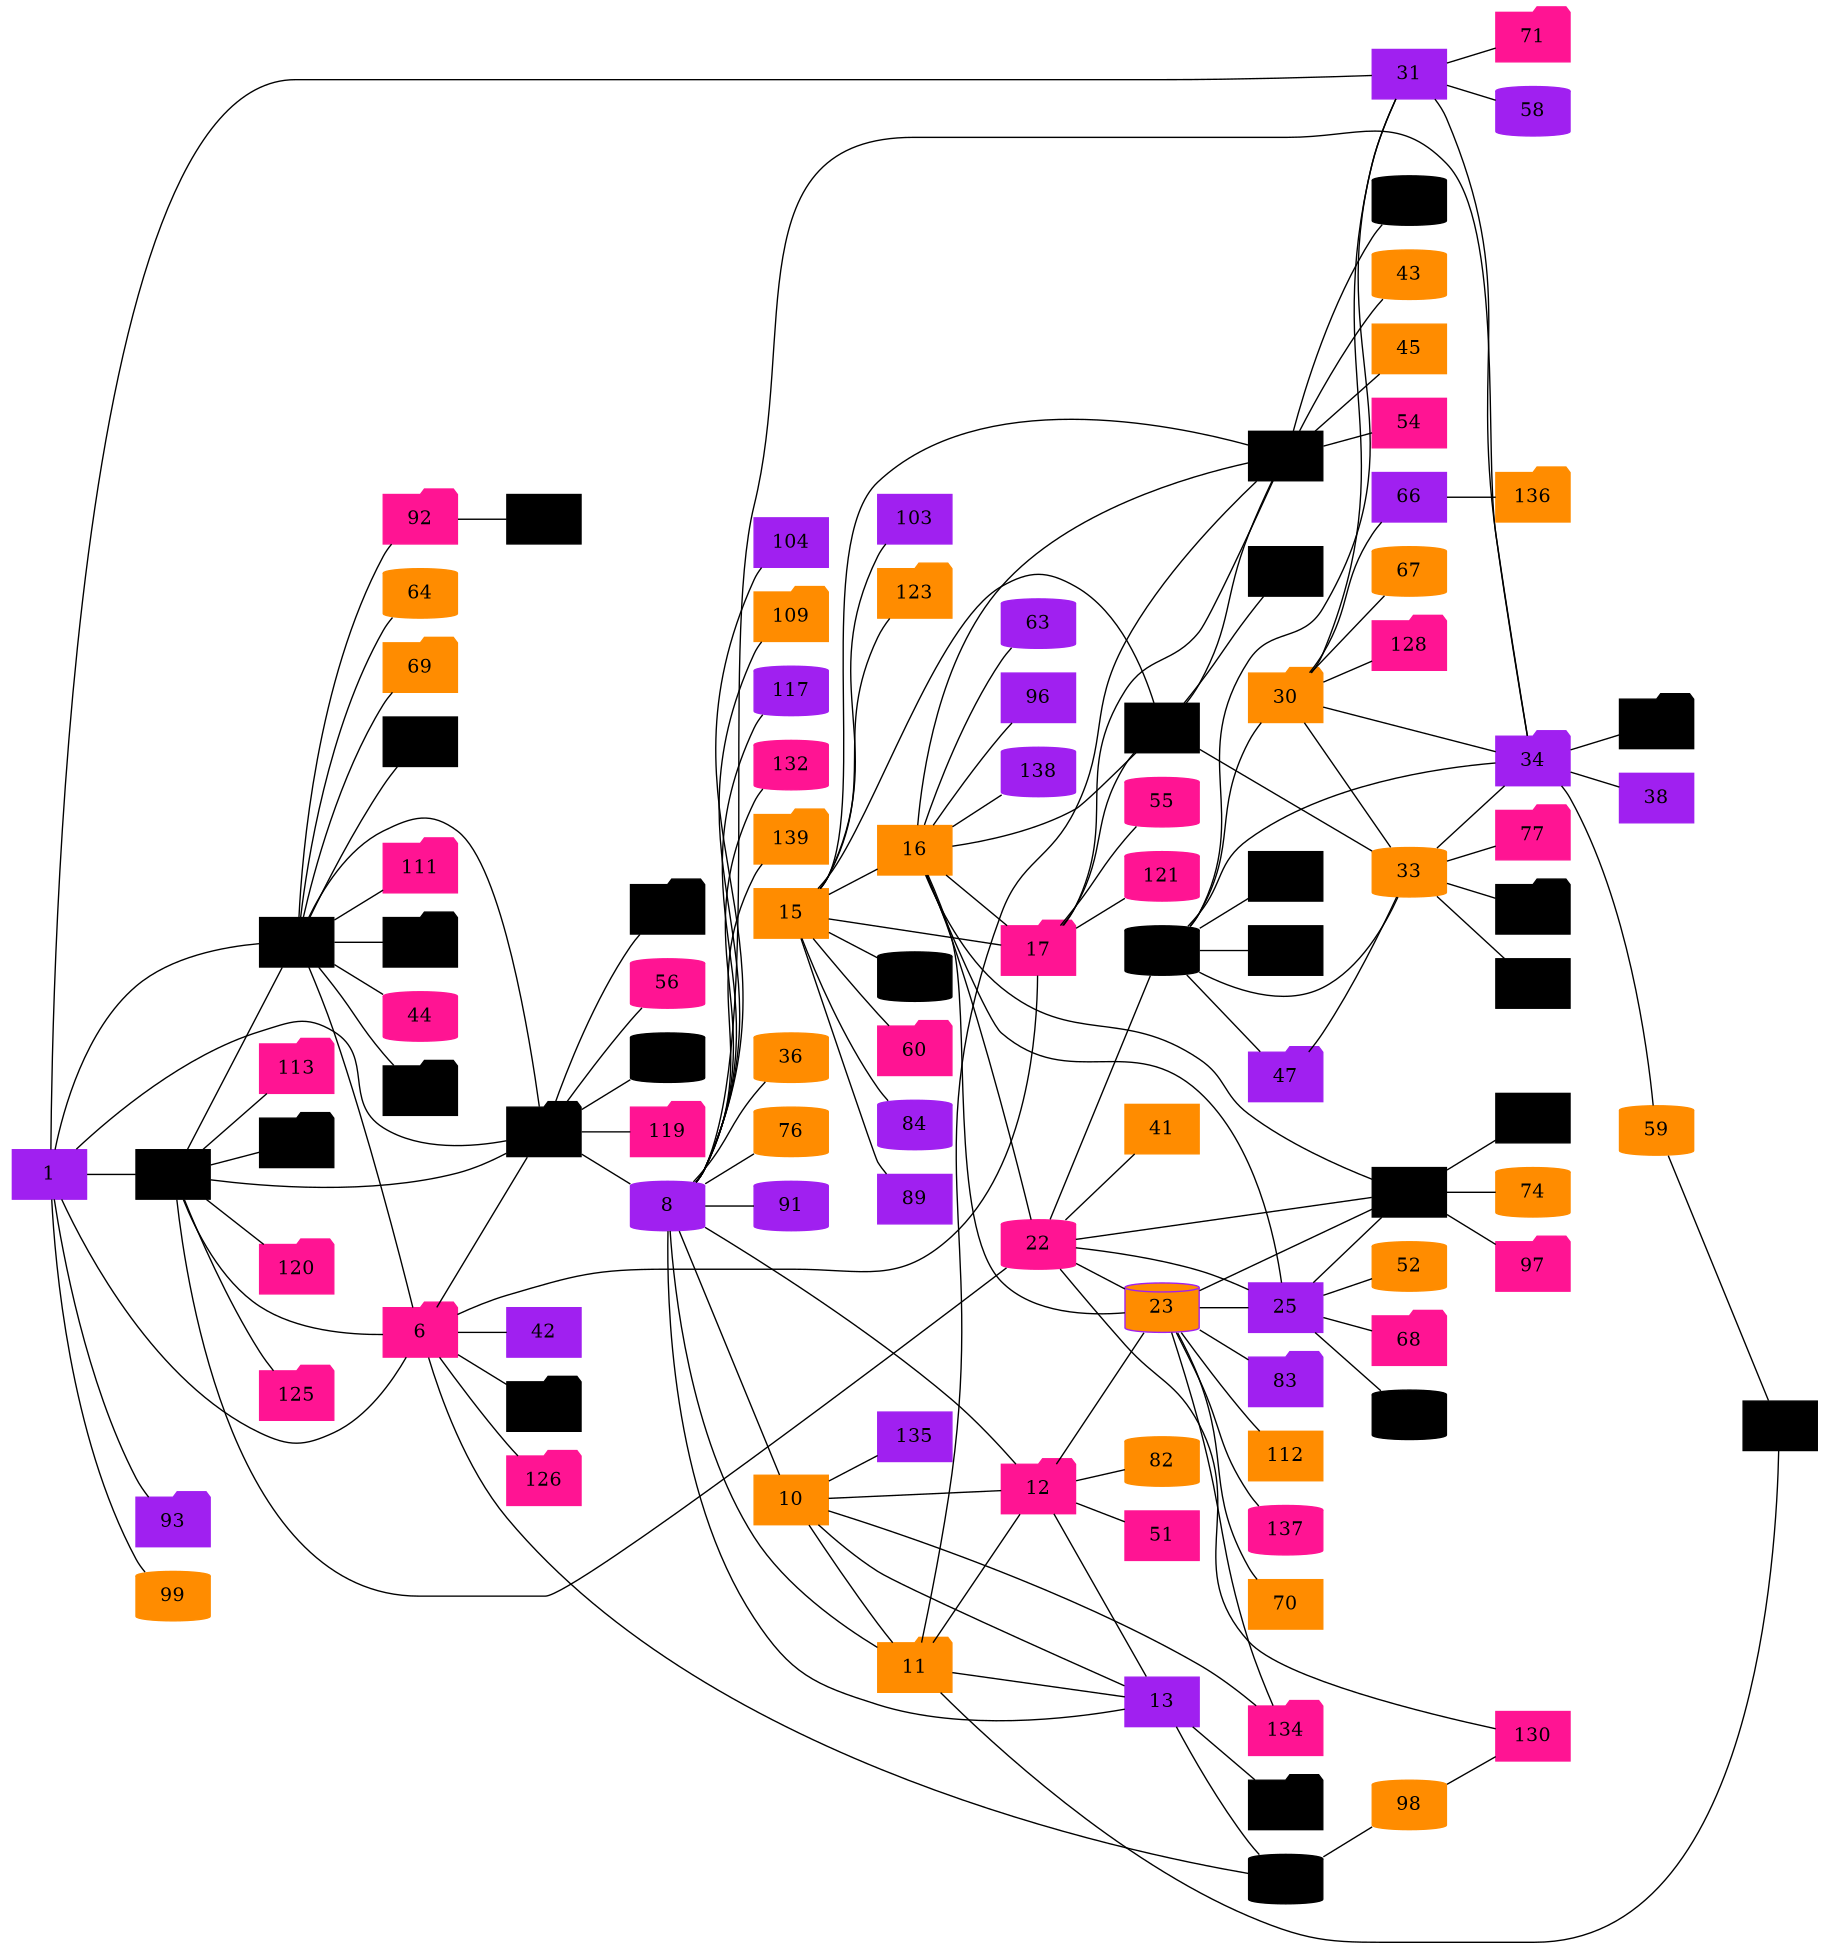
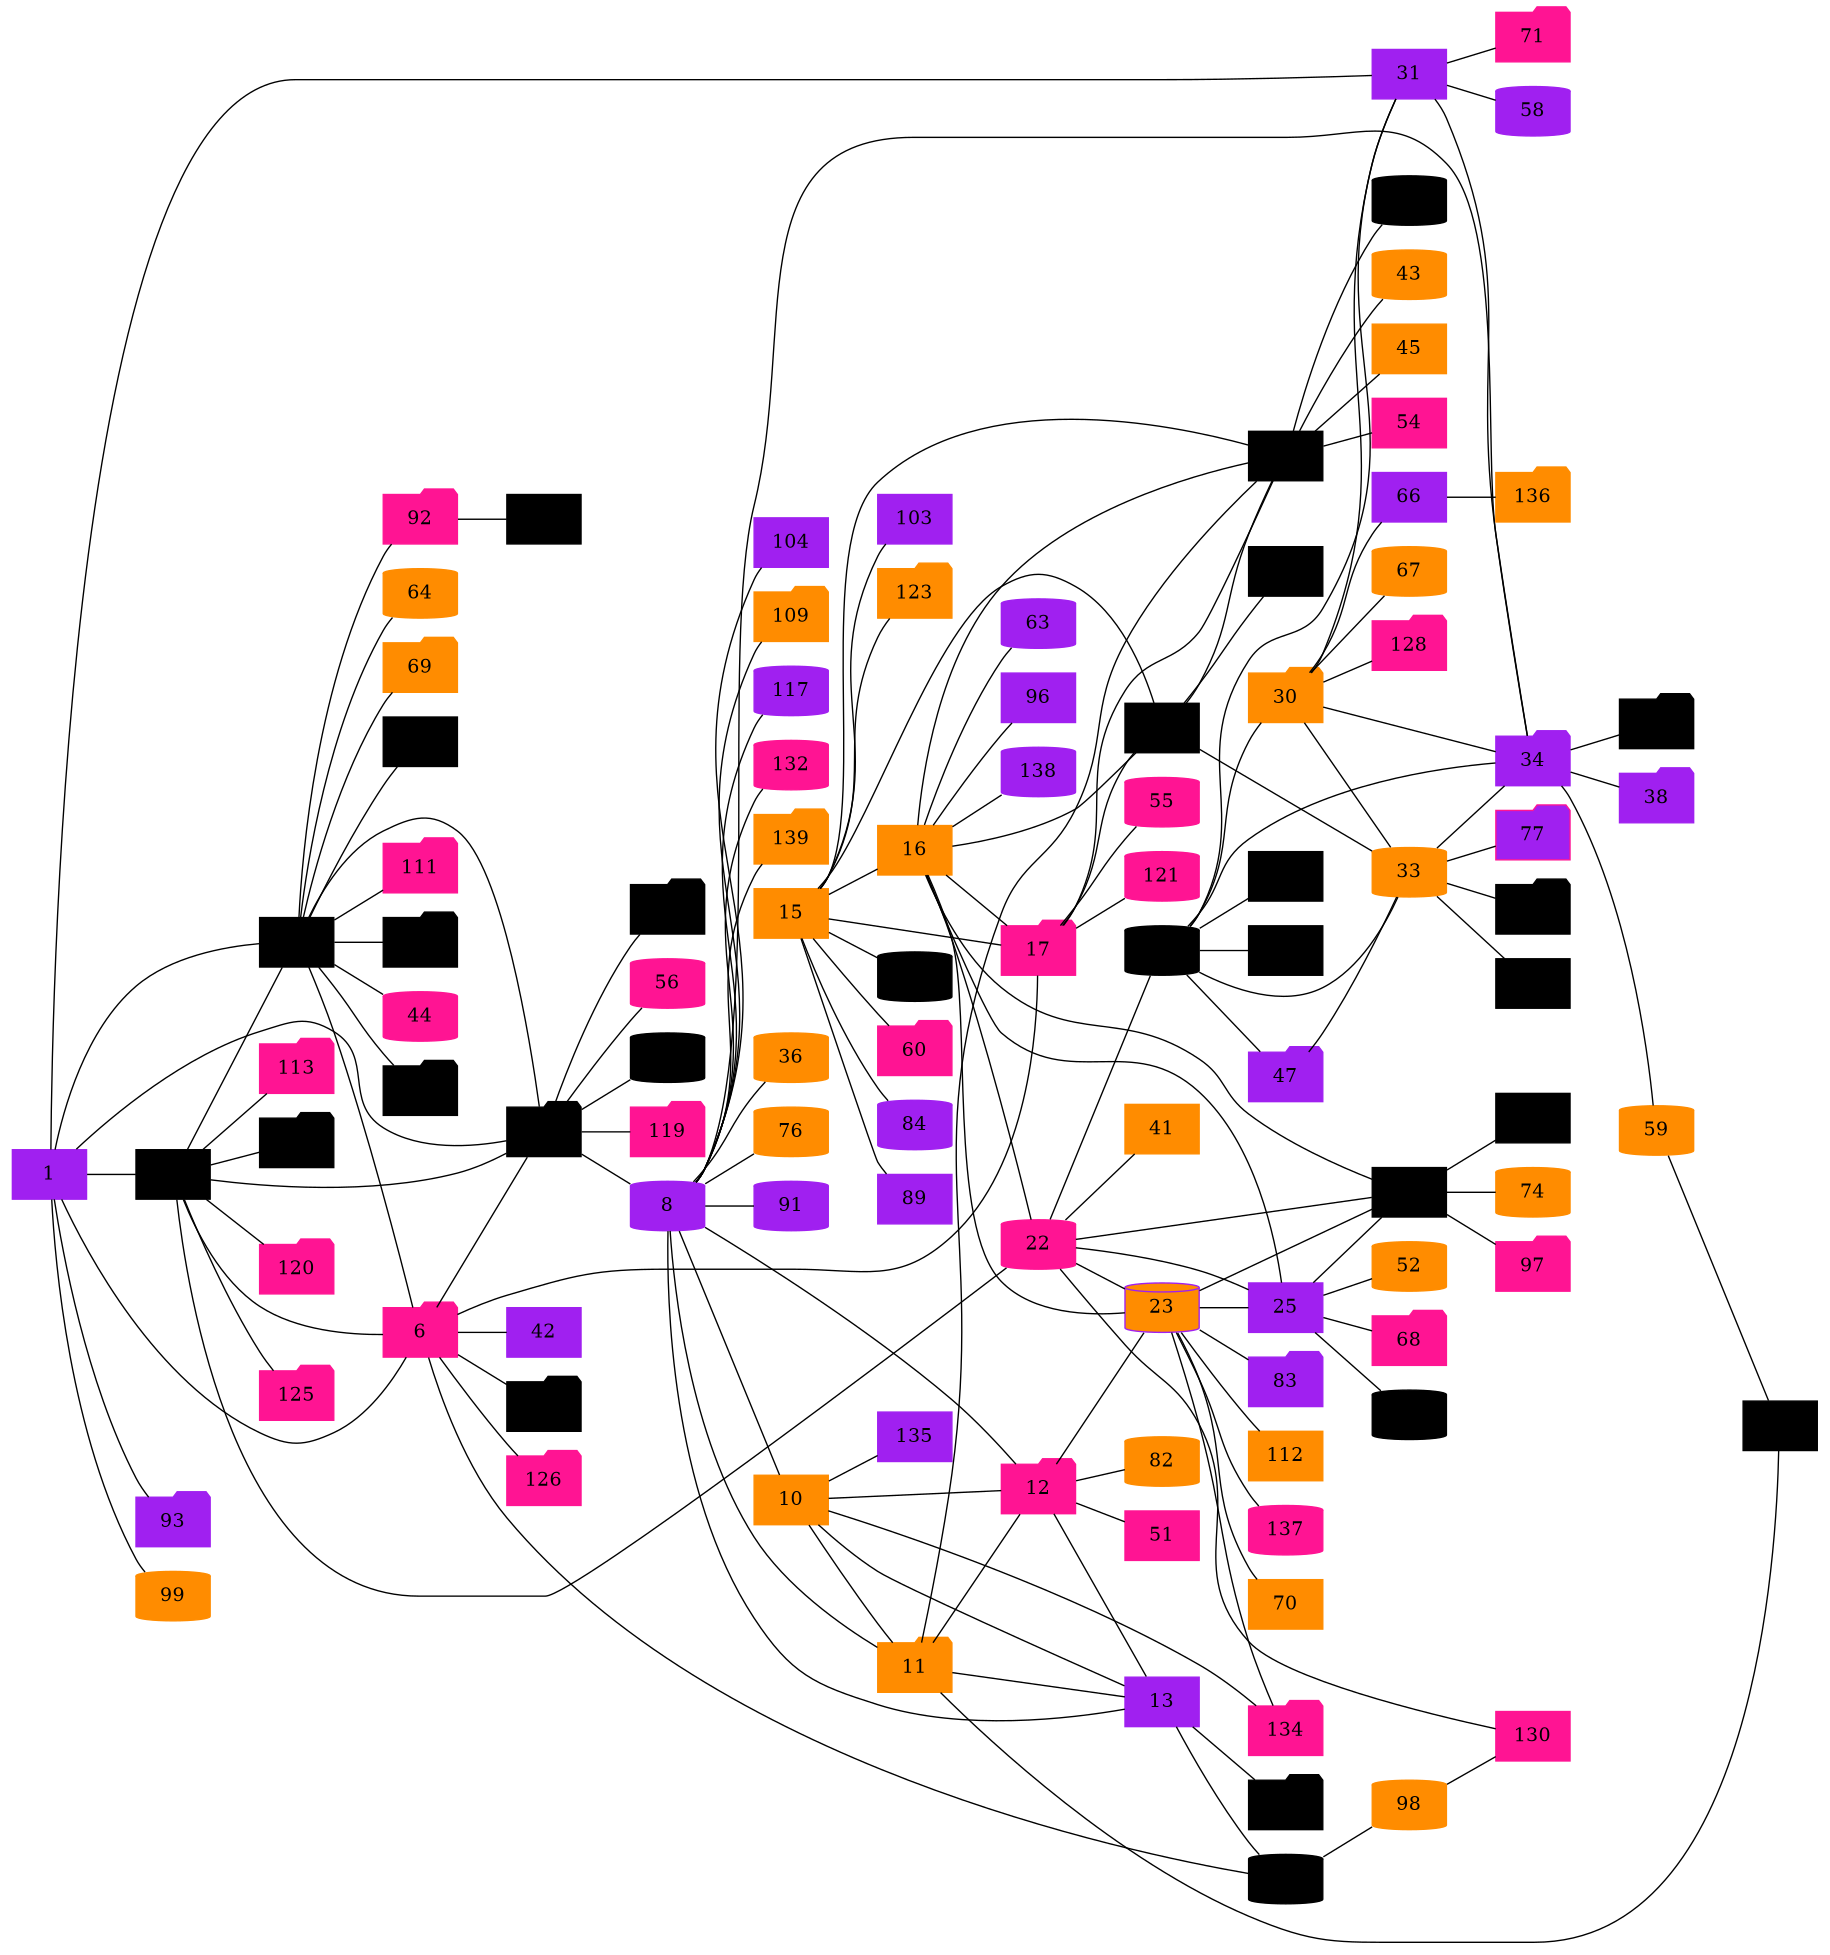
  graph {
    rankdir=LR
    node [color=black shape=folder style=filled]
    1 [color=purple shape=box super="+101"]
    2 [shape=box super="+5"]
    3 [shape=box super="+4"]
    6 [color=deeppink super="+48"]
    7 [super="+88"]
    31 [color=purple shape=box super="+87"]
    93 [color=purple]
    99 [color=darkorange shape=cylinder]
    22 [color=deeppink shape=cylinder super="+28"]
    113 [color=deeppink]
    115
    120 [color=deeppink]
    125 [color=deeppink]
    37
    44 [color=deeppink shape=cylinder]
    62
    64 [color=darkorange shape=cylinder]
    69 [color=darkorange]
    78 [shape=box]
    92 [color=deeppink]
    111 [color=deeppink]
    17 [color=deeppink super="+124"]
    42 [color=purple shape=box]
    49
    95 [shape=cylinder]
    126 [color=deeppink]
    8 [color=purple shape=cylinder super="+9"]
    40
    56 [color=deeppink shape=cylinder]
    73 [shape=cylinder]
    119 [color=deeppink]
    34 [color=purple super="+35"]
    58 [color=purple shape=cylinder super="+107"]
    71 [color=deeppink]
    23 [color=purple fillcolor=darkorange shape=cylinder super="+24"]
    25 [color=purple shape=box super="+53"]
    26 [shape=box super="+81"]
    29 [shape=cylinder super="+32"]
    41 [color=darkorange shape=box]
    130 [color=deeppink shape=box]
    127 [shape=box]
    20 [shape=box super="+21"]
    19 [shape=box super="+102"]
    55 [color=deeppink shape=cylinder]
    121 [color=deeppink shape=cylinder]
    98 [color=darkorange shape=cylinder super="+110"]
    10 [color=darkorange shape=box super="+61"]
    11 [color=darkorange super="+116"]
    12 [color=deeppink super="+14"]
    13 [color=purple shape=box super="+118"]
    36 [color=darkorange shape=cylinder]
    76 [color=darkorange shape=cylinder super="+79"]
    91 [color=purple shape=cylinder]
    104 [color=purple shape=box]
    109 [color=darkorange]
    117 [color=purple shape=cylinder]
    132 [color=deeppink shape=cylinder]
    139 [color=darkorange]
    134 [color=deeppink]
    135 [color=purple shape=box]
    90 [shape=box]
    51 [color=deeppink shape=box]
    82 [color=darkorange shape=cylinder]
    85
-   38 [color=purple shape=box]
+   38 [color=purple]
    59 [color=darkorange shape=cylinder super="+140"]
    114
    43 [color=darkorange shape=cylinder]
    45 [color=darkorange shape=box]
    54 [color=deeppink shape=box]
    80 [shape=cylinder]
    70 [color=darkorange shape=box super="+108"]
    83 [color=purple]
    112 [color=darkorange shape=box]
    137 [color=deeppink shape=cylinder]
    15 [color=darkorange shape=box super="+18"]
    16 [color=darkorange shape=box super="+27"]
    50 [shape=cylinder]
    60 [color=deeppink]
    84 [color=purple shape=cylinder super="+94"]
    89 [color=purple shape=box]
    103 [color=purple shape=box]
    123 [color=darkorange]
    63 [color=purple shape=cylinder super="+106"]
    96 [color=purple shape=box]
    138 [color=purple shape=cylinder]
    33 [color=darkorange shape=cylinder super="+122"]
    57 [shape=box]
    52 [color=darkorange shape=cylinder]
    68 [color=deeppink]
    129 [shape=cylinder]
    72 [shape=box]
    74 [color=darkorange shape=cylinder]
    97 [color=deeppink]
    46 [shape=box]
-   77 [color=deeppink]
+   77 [color=deeppink fillcolor=purple]
    86 [super="+133"]
    30 [color=darkorange super="+39"]
    47 [color=purple]
    65 [shape=box]
    100 [shape=box]
    66 [color=purple shape=box super="+75"]
    67 [color=darkorange shape=cylinder]
    128 [color=deeppink super="+131"]
    136 [color=darkorange]
    1 -- 2 [weight=2]
    1 -- 3 [weight=2]
    1 -- 6
    1 -- 7
    1 -- 31
    1 -- 93
    1 -- 99
    2 -- 3 [weight=4]
    2 -- 6 [weight=2]
    2 -- 7 [weight=2]
    2 -- 22
    2 -- 113
    2 -- 115
    2 -- 120
    2 -- 125
    3 -- 6 [weight=2]
    3 -- 7 [weight=2]
    3 -- 37
    3 -- 44
    3 -- 62
    3 -- 64
    3 -- 69
    3 -- 78
    3 -- 92
    3 -- 111
    6 -- 7
    6 -- 17
    6 -- 42
    6 -- 49
    6 -- 95
    6 -- 126
    7 -- 8
    7 -- 40
    7 -- 56
    7 -- 73
    7 -- 119
    31 -- 34 [weight=2]
    31 -- 58
    31 -- 71
    22 -- 23 [weight=4]
    22 -- 25 [weight=2]
    22 -- 26 [weight=2]
    22 -- 29
    22 -- 41
    22 -- 130
    92 -- 127
    17 -- 20 [weight=2]
    17 -- 19
    17 -- 55
    17 -- 121
    95 -- 98
    8 -- 34
    8 -- 10 [weight=2]
    8 -- 11 [weight=2]
    8 -- 12 [weight=4]
    8 -- 13 [weight=2]
    8 -- 36
    8 -- 76
    8 -- 91
    8 -- 104
    8 -- 109
    8 -- 117
    8 -- 132
    8 -- 139
    34 -- 38
    34 -- 59
    34 -- 114
    23 -- 25 [weight=2]
    23 -- 26 [weight=2]
    23 -- 134
    23 -- 70
    23 -- 83
    23 -- 112
    23 -- 137
    25 -- 26
    25 -- 52
    25 -- 68
    25 -- 129
    26 -- 72
    26 -- 74
    26 -- 97
    29 -- 31 [weight=2]
    29 -- 34 [weight=4]
    29 -- 33 [weight=2]
    29 -- 30 [weight=2]
    29 -- 47
    29 -- 65
    29 -- 100
    20 -- 43
    20 -- 45
    20 -- 54
    20 -- 80
    19 -- 20 [weight=2]
    19 -- 33
    19 -- 57
    98 -- 130
    10 -- 11
    10 -- 12 [weight=2]
    10 -- 13
    10 -- 134
    10 -- 135
    11 -- 20
    11 -- 12 [weight=2]
    11 -- 13
    11 -- 90
    12 -- 23
    12 -- 13 [weight=2]
    12 -- 51
    12 -- 82
    13 -- 95
    13 -- 85
    59 -- 90
    15 -- 17 [weight=2]
    15 -- 20 [weight=4]
    15 -- 19 [weight=2]
    15 -- 16 [weight=2]
    15 -- 50
    15 -- 60
    15 -- 84
    15 -- 89
    15 -- 103
    15 -- 123
    16 -- 22 [weight=2]
    16 -- 17
    16 -- 23 [weight=2]
    16 -- 25
    16 -- 26
    16 -- 20 [weight=2]
    16 -- 19
    16 -- 63
    16 -- 96
    16 -- 138
    33 -- 34 [weight=2]
    33 -- 46
    33 -- 77
    33 -- 86
    30 -- 31
    30 -- 34 [weight=2]
    30 -- 33
    30 -- 66
    30 -- 67
    30 -- 128
    47 -- 33
    66 -- 136
  }
